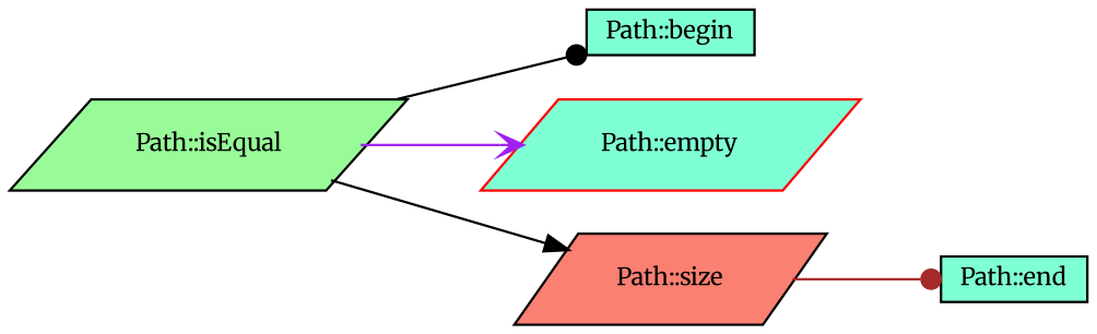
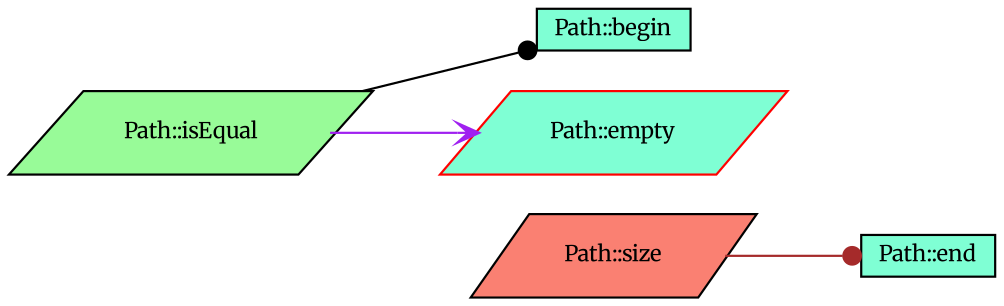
  digraph {
    fontname=Merriweather
    rankdir=LR
    node [color=black fillcolor=aquamarine fontname=Merriweather fontsize=10 shape=parallelogram style=filled]
    edge [arrowhead=dot color=black fontname=Merriweather fontsize=10 labelfontname=Helvetica labelfontsize=10 style=solid]
    n1 [fillcolor=palegreen fontcolor=black height=0.2 label="Path::isEqual" width=0.4]
    n2 [height=0.2 label="Path::begin" shape=box width=0.4]
    n3 [color=red height=0.2 label="Path::empty" width=0.4]
    n4 [fillcolor=salmon height=0.2 label="Path::size" width=0.4]
    n5 [height=0.2 label="Path::end" shape=box width=0.4]
    n1 -> n2
    n1 -> n3 [arrowhead=vee color=purple]
-   n1 -> n4 [arrowhead=normal]
    n4 -> n5 [color=brown]
  }
